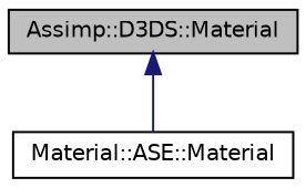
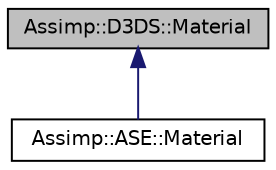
  digraph {
    node [color=black fontname=Helvetica fontsize=10 shape=record style=filled]
    n1 [fillcolor=grey75 fontcolor=black height=0.2 label="Assimp::D3DS::Material" width=0.4]
-   n2 [fillcolor=white height=0.2 label="Material::ASE::Material" width=0.4]
+   n2 [fillcolor=white height=0.2 label="Assimp::ASE::Material" width=0.4]
    n1 -> n2 [color=midnightblue dir=back fontname=Helvetica fontsize=10 labelfontname=Helvetica labelfontsize=10 style=solid]
  }
